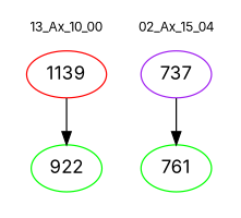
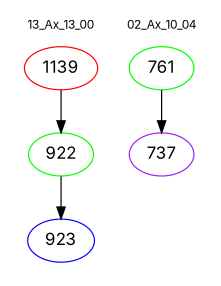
  digraph {
    fontname=Inter
    node [color=green fontname=Inter]
    edge [color=black fontname=Inter]
    n1 [label=922]
+   n2 [color=blue label=923]
    n3 [color=red label=1139]
    n4 [label=761]
    n5 [color=purple label=737]
    subgraph cluster_1 {
      color=white
      fontsize=10
-     label="13_Ax_10_00"
+     label="13_Ax_13_00"
      n1
+     n2
      n3
    }
    subgraph cluster_2 {
      color=white
      fontsize=10
-     label="02_Ax_15_04"
+     label="02_Ax_10_04"
      n4
      n5
    }
+   n1 -> n2
    n3 -> n1
-   n5 -> n4
+   n4 -> n5
  }
